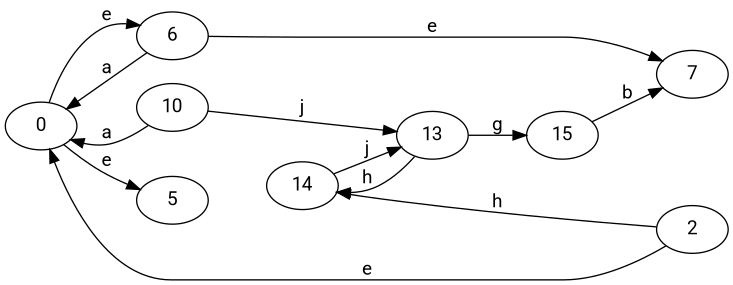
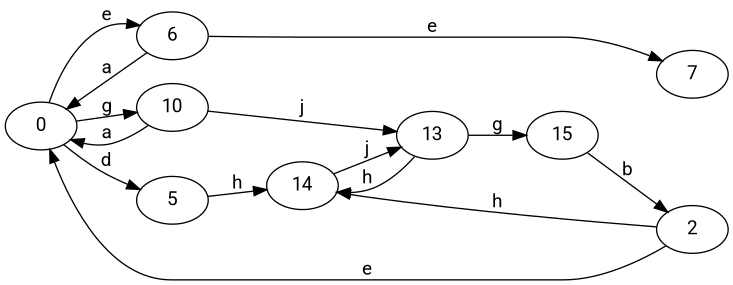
  strict digraph {
    fontname=Roboto
    rankdir=LR
    node [fontname=Roboto]
    edge [fontname=Roboto]
    0
    5
    6
    10
    n5 [label=14]
    7
    13
    2
    n9 [label=15]
-   0 -> 5 [label=e]
+   0 -> 5 [label=d]
    0 -> 6 [label=e]
+   0 -> 10 [label=g]
+   5 -> n5 [label=h]
    6 -> 0 [label=a]
    6 -> 7 [label=e]
    10 -> 0 [label=a]
    10 -> 13 [label=j]
    n5 -> 13 [label=j]
    13 -> n5 [label=h]
    13 -> n9 [label=g]
    2 -> 0 [label=e]
    2 -> n5 [label=h]
-   n9 -> 7 [label=b]
+   n9 -> 2 [label=b]
  }
